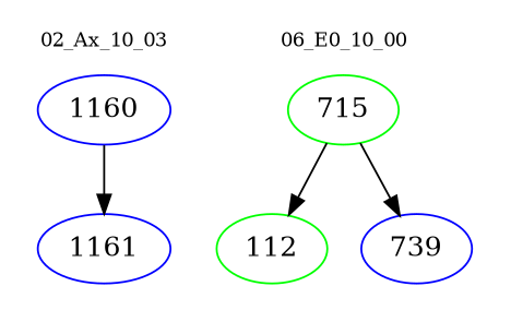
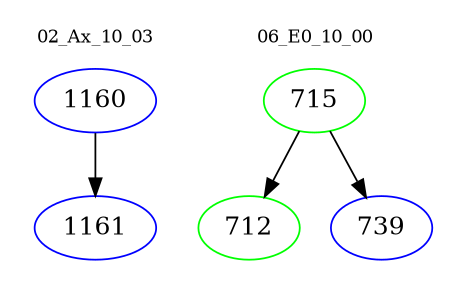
  digraph {
    node [color=blue]
    edge [color=black]
    n1 [label=1160]
    n2 [label=1161]
    n3 [color=green label=715]
-   n4 [color=green label=112]
+   n4 [color=green label=712]
    n5 [label=739]
    subgraph cluster_1 {
      color=white
      fontsize=10
      label="02_Ax_10_03"
      n1
      n2
    }
    subgraph cluster_2 {
      color=white
      fontsize=10
      label="06_E0_10_00"
      n3
      n4
      n5
    }
    n1 -> n2
    n3 -> n4
    n3 -> n5
  }
